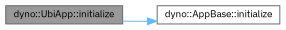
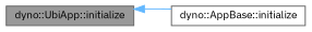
  digraph {
    rankdir=LR
    fontname="IBM Plex Sans"
    node [fontname="IBM Plex Sans" fontsize=10 shape=box style=filled]
    n1 [color=gray40 fillcolor=grey60 fontcolor=black height=0.2 label="dyno::UbiApp::initialize" width=0.4]
    n2 [color=grey40 fillcolor=white height=0.2 label="dyno::AppBase::initialize" width=0.4]
-   n1 -> n2 [color=steelblue1 fontname="IBM Plex Sans" fontsize=10 labelfontname=Helvetica labelfontsize=10 style=solid]
+   n2 -> n1 [color=steelblue1 fontname="IBM Plex Sans" fontsize=10 labelfontname=Helvetica labelfontsize=10 style=solid]
  }
